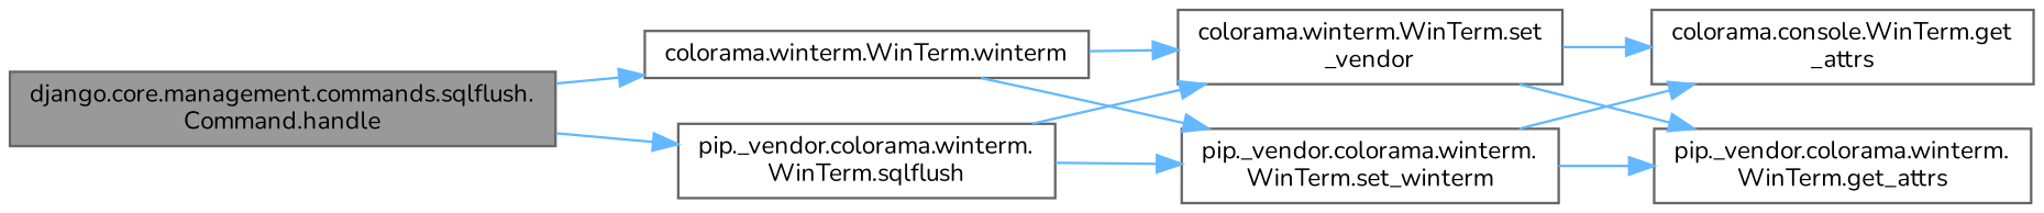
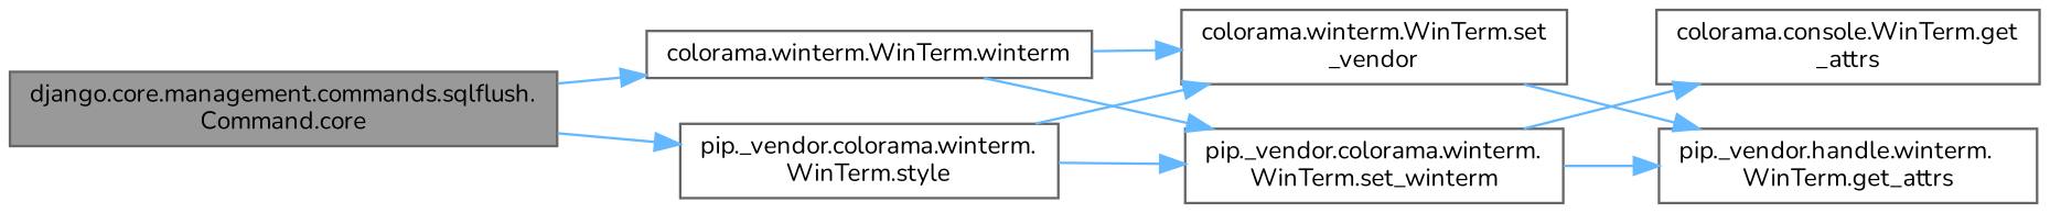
  digraph {
    fontname=Nunito
    rankdir=LR
    node [color=grey40 fillcolor=white fontname=Nunito fontsize=10 shape=box style=filled]
    edge [color=steelblue1 fontname=Nunito fontsize=10 labelfontname=Helvetica labelfontsize=10 style=solid]
-   n1 [color=gray40 fillcolor=grey60 fontcolor=black height=0.2 label="django.core.management.commands.sqlflush.\lCommand.handle" width=0.4]
+   n1 [color=gray40 fillcolor=grey60 fontcolor=black height=0.2 label="django.core.management.commands.sqlflush.\lCommand.core" width=0.4]
    n2 [height=0.2 label="colorama.winterm.WinTerm.winterm" width=0.4]
-   n3 [height=0.2 label="pip._vendor.colorama.winterm.\lWinTerm.sqlflush" width=0.4]
+   n3 [height=0.2 label="pip._vendor.colorama.winterm.\lWinTerm.style" width=0.4]
    n4 [height=0.2 label="colorama.winterm.WinTerm.set\l_vendor" width=0.4]
    n5 [height=0.2 label="pip._vendor.colorama.winterm.\lWinTerm.set_winterm" width=0.4]
    n6 [height=0.2 label="colorama.console.WinTerm.get\l_attrs" width=0.4]
-   n7 [height=0.2 label="pip._vendor.colorama.winterm.\lWinTerm.get_attrs" width=0.4]
+   n7 [height=0.2 label="pip._vendor.handle.winterm.\lWinTerm.get_attrs" width=0.4]
    n1 -> n2
    n1 -> n3
    n2 -> n4
    n2 -> n5
    n3 -> n4
    n3 -> n5
-   n4 -> n6
    n4 -> n7
    n5 -> n6
    n5 -> n7
  }
